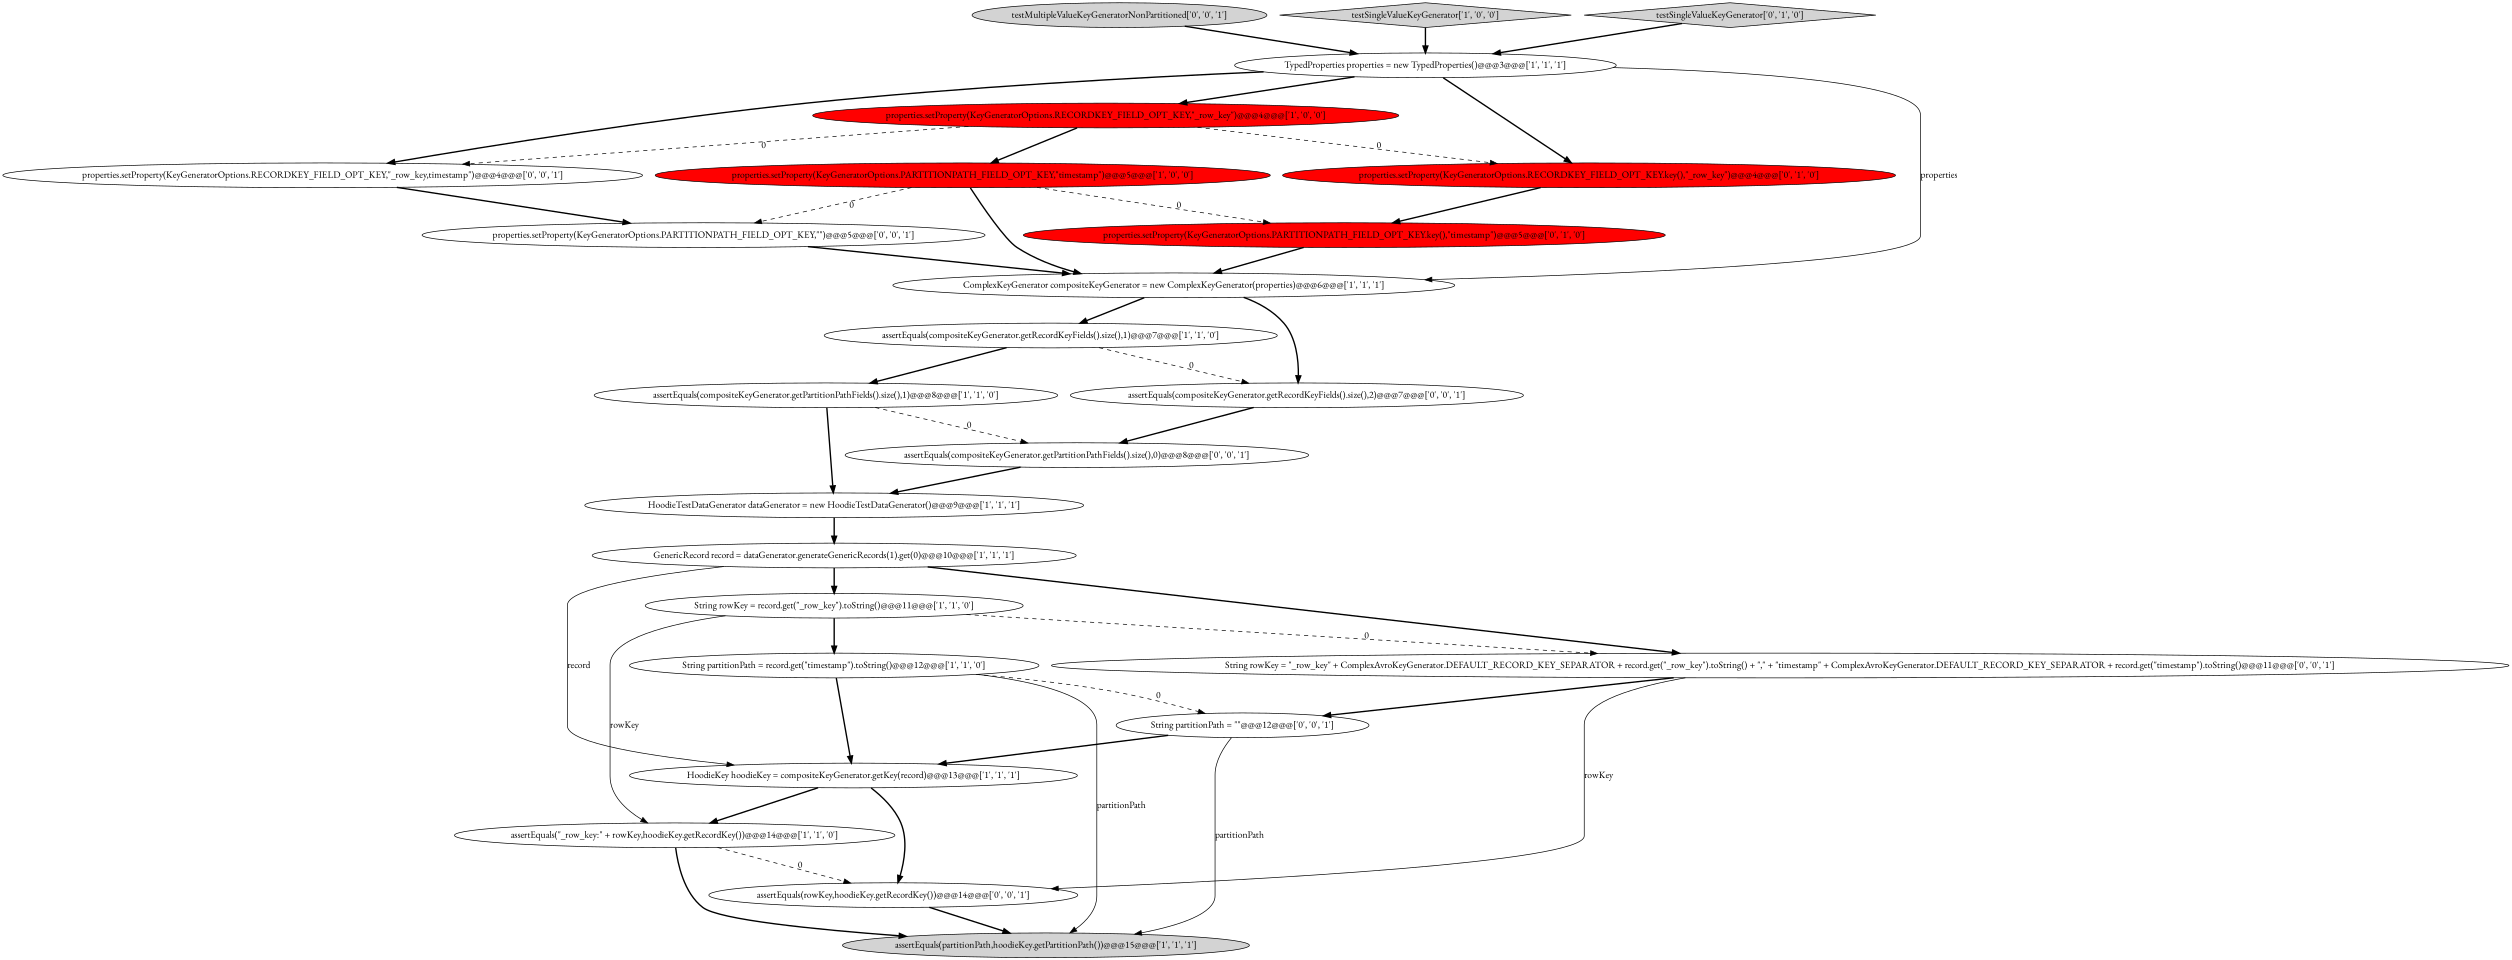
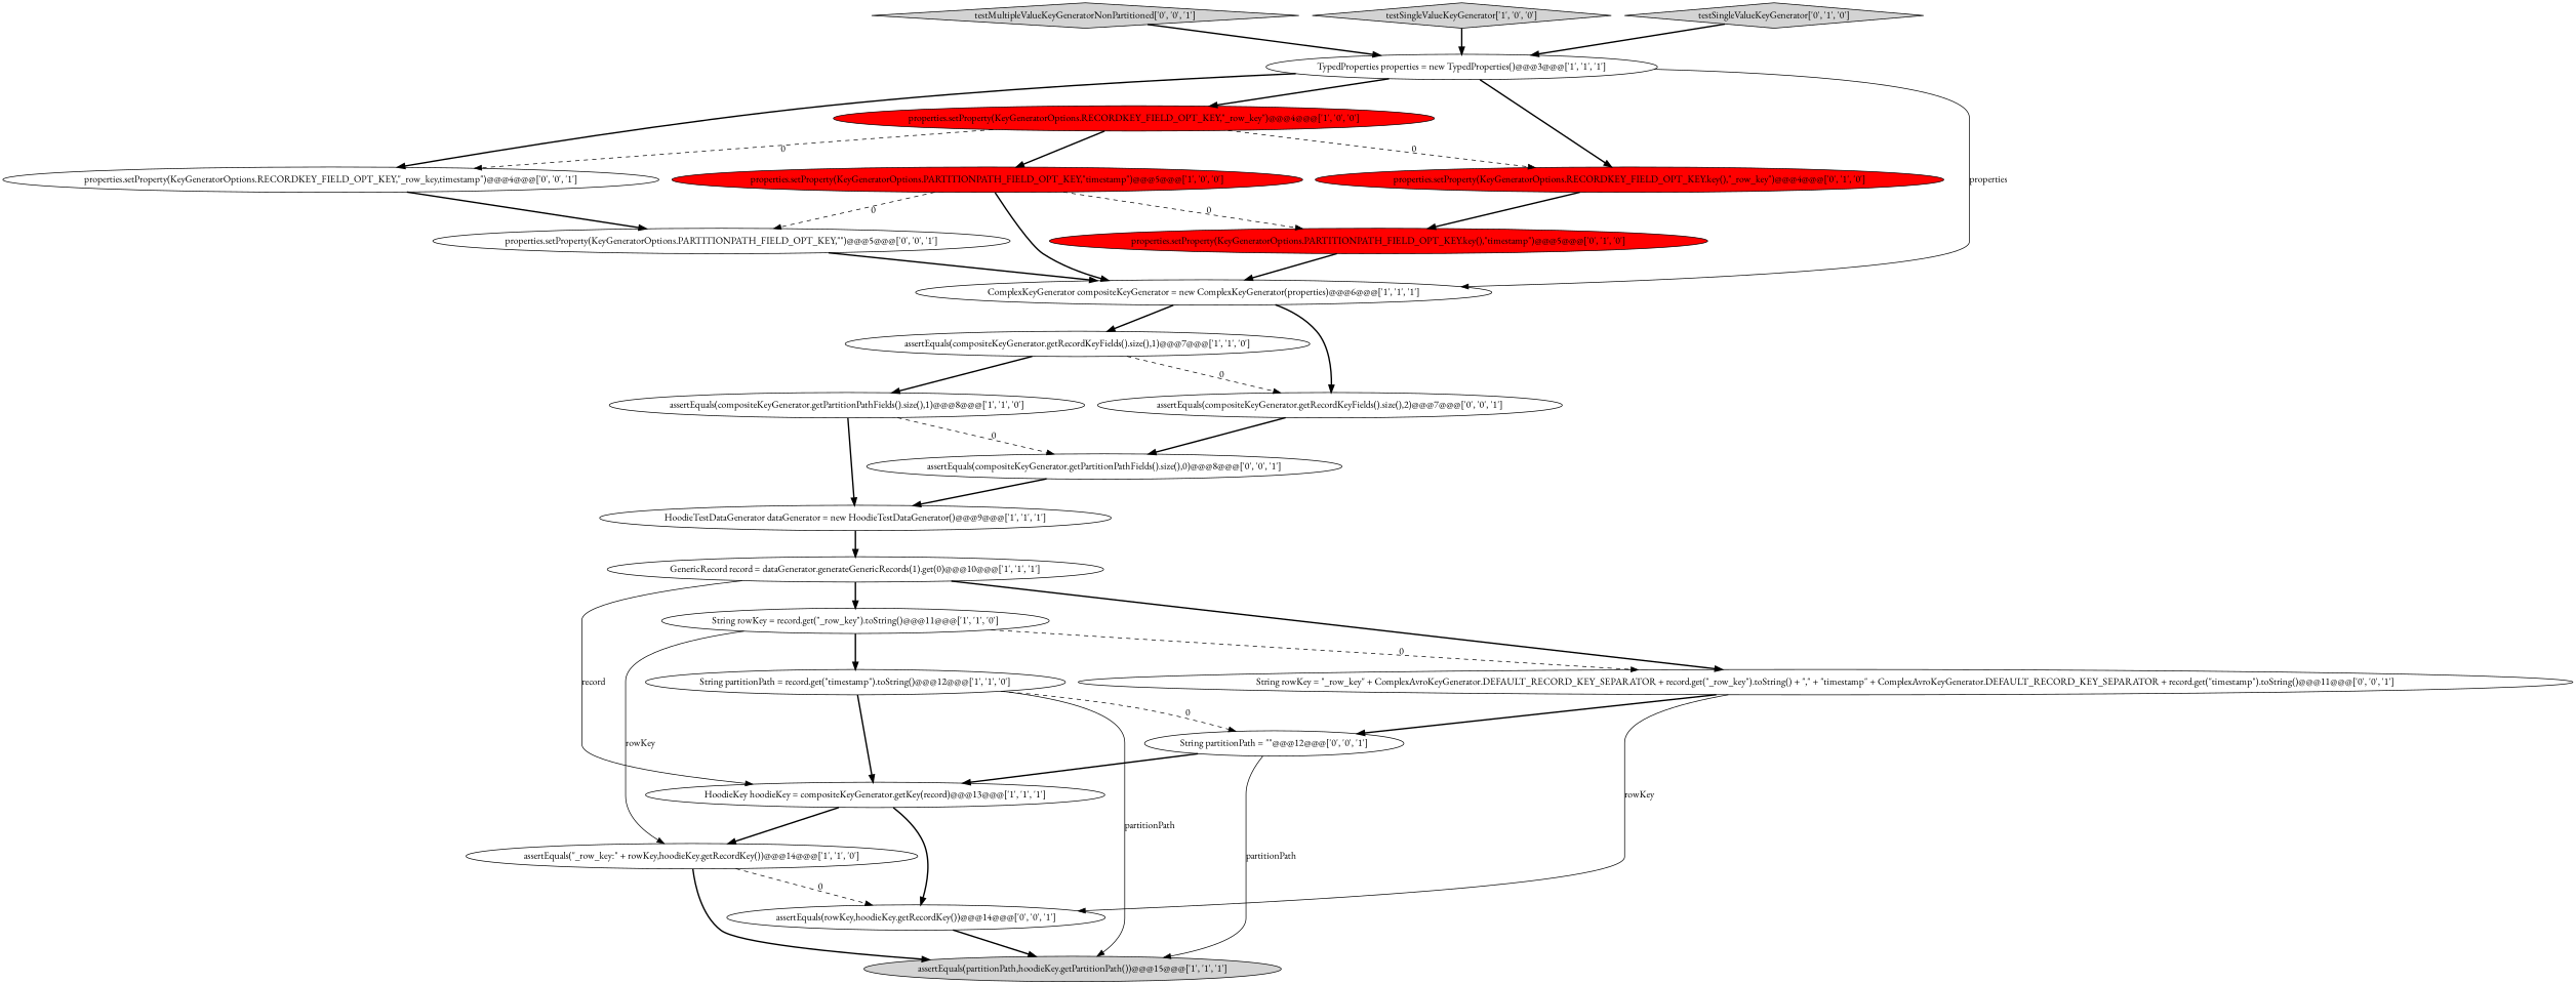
  digraph {
    fontname="EB Garamond"
    node [fillcolor=white shape=ellipse style=filled fontname="EB Garamond"]
    edge [style=bold fontname="EB Garamond"]
    n1 [label="String rowKey = \"_row_key\" + ComplexAvroKeyGenerator.DEFAULT_RECORD_KEY_SEPARATOR + record.get(\"_row_key\").toString() + \",\" + \"timestamp\" + ComplexAvroKeyGenerator.DEFAULT_RECORD_KEY_SEPARATOR + record.get(\"timestamp\").toString()@@@11@@@['0', '0', '1']"]
    n2 [label="String partitionPath = \"\"@@@12@@@['0', '0', '1']"]
    n3 [label="assertEquals(rowKey,hoodieKey.getRecordKey())@@@14@@@['0', '0', '1']"]
    n4 [label="HoodieKey hoodieKey = compositeKeyGenerator.getKey(record)@@@13@@@['1', '1', '1']"]
    n5 [label="assertEquals(\"_row_key:\" + rowKey,hoodieKey.getRecordKey())@@@14@@@['1', '1', '0']"]
    n6 [fillcolor=lightgray label="assertEquals(partitionPath,hoodieKey.getPartitionPath())@@@15@@@['1', '1', '1']"]
    n7 [label="properties.setProperty(KeyGeneratorOptions.PARTITIONPATH_FIELD_OPT_KEY,\"\")@@@5@@@['0', '0', '1']"]
    n8 [label="ComplexKeyGenerator compositeKeyGenerator = new ComplexKeyGenerator(properties)@@@6@@@['1', '1', '1']"]
    n9 [label="properties.setProperty(KeyGeneratorOptions.RECORDKEY_FIELD_OPT_KEY,\"_row_key,timestamp\")@@@4@@@['0', '0', '1']"]
    n10 [label="assertEquals(compositeKeyGenerator.getRecordKeyFields().size(),1)@@@7@@@['1', '1', '0']"]
    n11 [label="assertEquals(compositeKeyGenerator.getRecordKeyFields().size(),2)@@@7@@@['0', '0', '1']"]
    n12 [label="assertEquals(compositeKeyGenerator.getPartitionPathFields().size(),1)@@@8@@@['1', '1', '0']"]
    n13 [label="String rowKey = record.get(\"_row_key\").toString()@@@11@@@['1', '1', '0']"]
    n14 [label="String partitionPath = record.get(\"timestamp\").toString()@@@12@@@['1', '1', '0']"]
    n15 [fillcolor=red label="properties.setProperty(KeyGeneratorOptions.PARTITIONPATH_FIELD_OPT_KEY.key(),\"timestamp\")@@@5@@@['0', '1', '0']"]
-   n16 [fillcolor=lightgray label="testMultipleValueKeyGeneratorNonPartitioned['0', '0', '1']"]
+   n16 [fillcolor=lightgray label="testMultipleValueKeyGeneratorNonPartitioned['0', '0', '1']" shape=diamond]
    n17 [label="TypedProperties properties = new TypedProperties()@@@3@@@['1', '1', '1']"]
    n18 [label="assertEquals(compositeKeyGenerator.getPartitionPathFields().size(),0)@@@8@@@['0', '0', '1']"]
    n19 [label="HoodieTestDataGenerator dataGenerator = new HoodieTestDataGenerator()@@@9@@@['1', '1', '1']"]
    n20 [fillcolor=red label="properties.setProperty(KeyGeneratorOptions.PARTITIONPATH_FIELD_OPT_KEY,\"timestamp\")@@@5@@@['1', '0', '0']"]
    n21 [label="GenericRecord record = dataGenerator.generateGenericRecords(1).get(0)@@@10@@@['1', '1', '1']"]
    n22 [fillcolor=lightgray label="testSingleValueKeyGenerator['1', '0', '0']" shape=diamond]
    n23 [fillcolor=red label="properties.setProperty(KeyGeneratorOptions.RECORDKEY_FIELD_OPT_KEY.key(),\"_row_key\")@@@4@@@['0', '1', '0']"]
    n24 [fillcolor=red label="properties.setProperty(KeyGeneratorOptions.RECORDKEY_FIELD_OPT_KEY,\"_row_key\")@@@4@@@['1', '0', '0']"]
    n25 [fillcolor=lightgray label="testSingleValueKeyGenerator['0', '1', '0']" shape=diamond]
    n1 -> n2
    n1 -> n3 [label=rowKey style=solid]
    n2 -> n4
    n2 -> n6 [label=partitionPath style=solid]
    n3 -> n6
    n4 -> n3
    n4 -> n5
    n5 -> n3 [label=0 style=dashed]
    n5 -> n6
    n7 -> n8
    n8 -> n10
    n8 -> n11
    n9 -> n7
    n10 -> n11 [label=0 style=dashed]
    n10 -> n12
    n11 -> n18
    n12 -> n18 [label=0 style=dashed]
    n12 -> n19
    n13 -> n1 [label=0 style=dashed]
    n13 -> n5 [label=rowKey style=solid]
    n13 -> n14
    n14 -> n2 [label=0 style=dashed]
    n14 -> n4
    n14 -> n6 [label=partitionPath style=solid]
    n15 -> n8
    n16 -> n17
    n17 -> n8 [label=properties style=solid]
    n17 -> n9
    n17 -> n23
    n17 -> n24
    n18 -> n19
    n19 -> n21
    n20 -> n7 [label=0 style=dashed]
    n20 -> n8
    n20 -> n15 [label=0 style=dashed]
    n21 -> n1
    n21 -> n4 [label=record style=solid]
    n21 -> n13
    n22 -> n17
    n23 -> n15
    n24 -> n9 [label=0 style=dashed]
    n24 -> n20
    n24 -> n23 [label=0 style=dashed]
    n25 -> n17
  }
